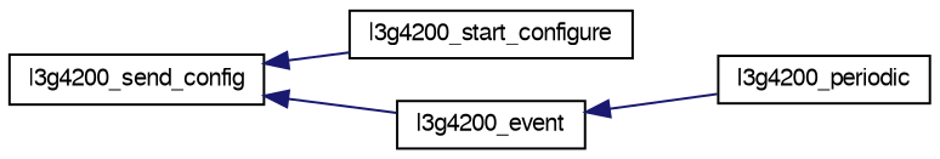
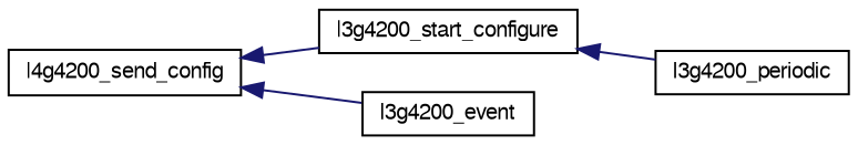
  digraph {
    rankdir=LR
    node [color=black fillcolor=white fontname=FreeSans fontsize=10 shape=record style=filled]
    edge [color=midnightblue dir=back fontname=FreeSans fontsize=10 labelfontname=FreeSans labelfontsize=10 style=solid]
-   n1 [height=0.2 label=l3g4200_send_config width=0.4]
+   n1 [height=0.2 label=l4g4200_send_config width=0.4]
    n2 [height=0.2 label=l3g4200_start_configure width=0.4]
    n3 [height=0.2 label=l3g4200_event width=0.4]
    n4 [height=0.2 label=l3g4200_periodic width=0.4]
    n1 -> n2
    n1 -> n3
-   n3 -> n4
+   n2 -> n4
  }
